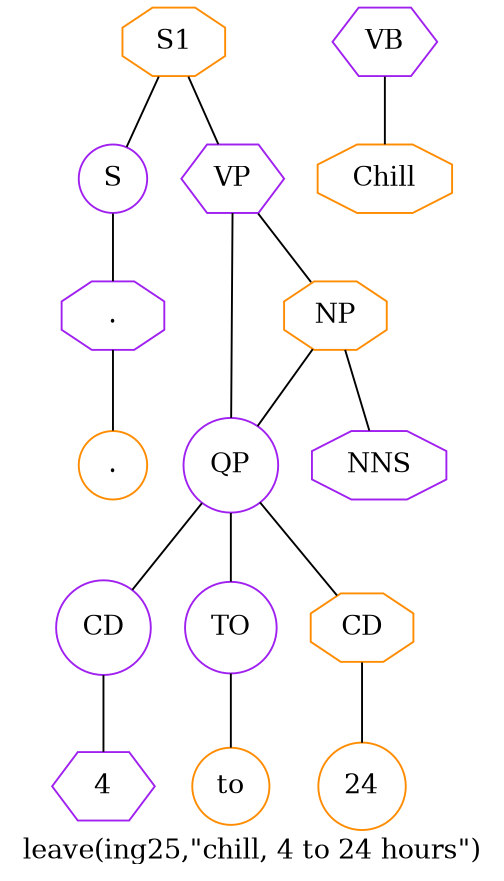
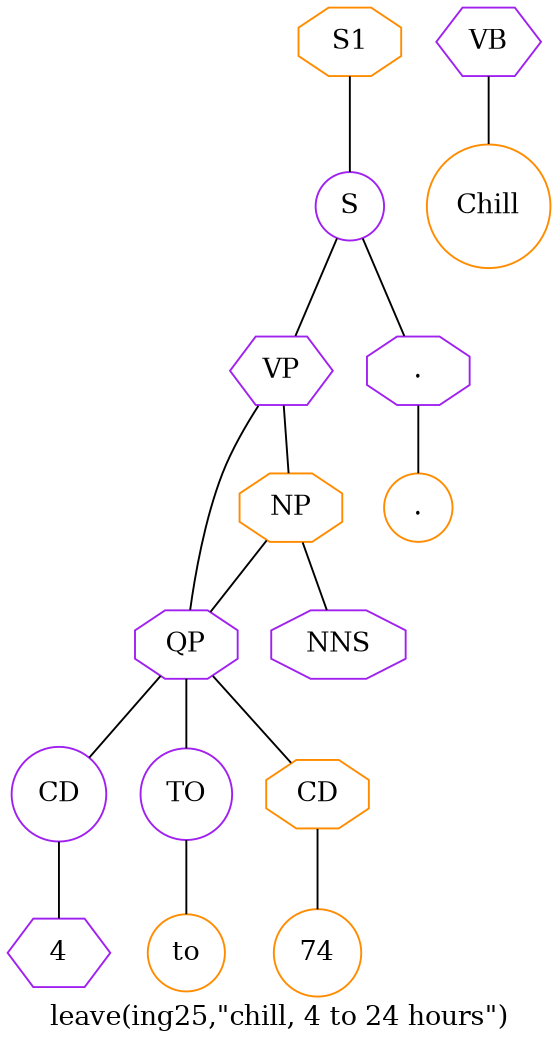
  graph {
    label="leave(ing25,\"chill, 4 to 24 hours\")"
    node [color=purple shape=octagon]
    n1 [color=darkorange label=S1]
    n2 [label=S shape=circle]
    n3 [label=VP shape=hexagon]
    n4 [label="."]
    n5 [color=darkorange label=NP]
-   n6 [label=QP shape=circle]
+   n6 [label=QP]
    n7 [color=darkorange label="." shape=circle]
    n8 [label=VB shape=hexagon]
-   n9 [color=darkorange label=Chill]
+   n9 [color=darkorange label=Chill shape=circle]
    n10 [label=NNS]
    n11 [label=CD shape=circle]
    n12 [label=TO shape=circle]
    n13 [color=darkorange label=CD]
    n14 [label=4 shape=hexagon]
    n15 [color=darkorange label=to shape=circle]
-   n16 [color=darkorange label=24 shape=circle]
+   n16 [color=darkorange label=74 shape=circle]
    n1 -- n2
-   n1 -- n3
+   n2 -- n3
    n2 -- n4
    n3 -- n5
    n3 -- n6
    n4 -- n7
    n5 -- n6
    n5 -- n10
    n6 -- n11
    n6 -- n12
    n6 -- n13
    n8 -- n9
    n11 -- n14
    n12 -- n15
    n13 -- n16
  }
